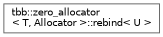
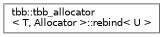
  digraph {
    rankdir=LR
-   n1 [color=grey40 fillcolor=white fontname=Helvetica fontsize=10 height=0.2 label="tbb::zero_allocator\l\< T, Allocator \>::rebind\< U \>" shape=box style=filled width=0.4]
+   n1 [color=grey40 fillcolor=white fontname=Helvetica fontsize=10 height=0.2 label="tbb::tbb_allocator\l\< T, Allocator \>::rebind\< U \>" shape=box style=filled width=0.4]
  }
